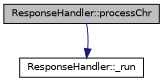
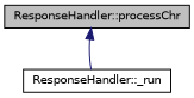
  digraph {
    rankdir=TB
    node [color=black fontname=Helvetica fontsize=10 shape=record style=filled]
    n1 [fillcolor=grey75 fontcolor=black height=0.2 label="ResponseHandler::processChr" width=0.4]
    n2 [fillcolor=white height=0.2 label="ResponseHandler::_run" width=0.4]
-   n2 -> n1 [color=midnightblue dir=back fontname=Helvetica fontsize=10 labelfontname=Helvetica labelfontsize=10 style=solid]
+   n1 -> n2 [color=midnightblue dir=back fontname=Helvetica fontsize=10 labelfontname=Helvetica labelfontsize=10 style=solid]
  }
